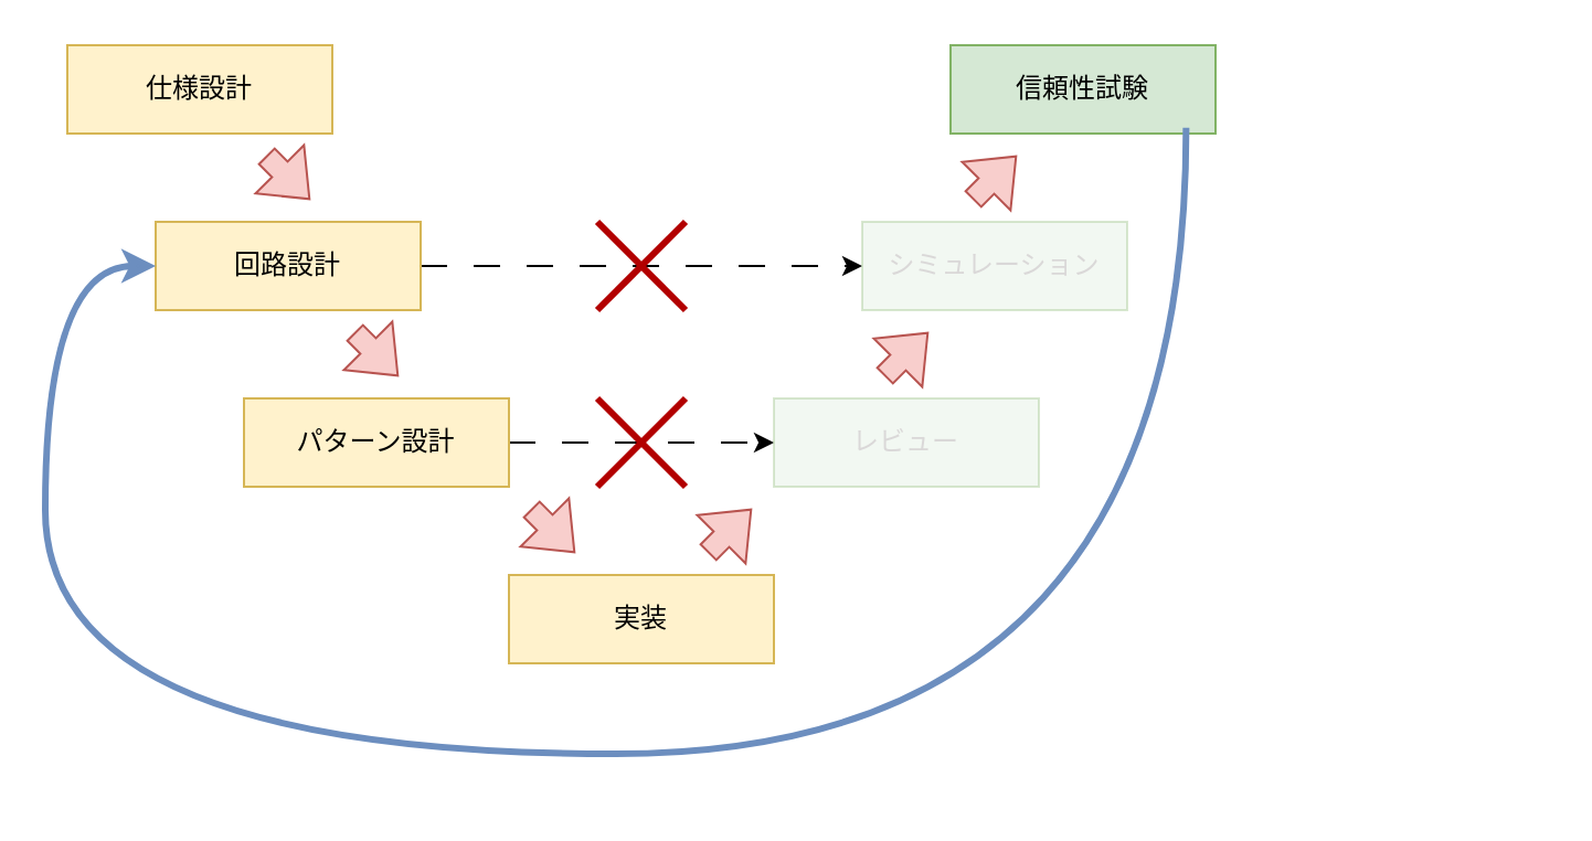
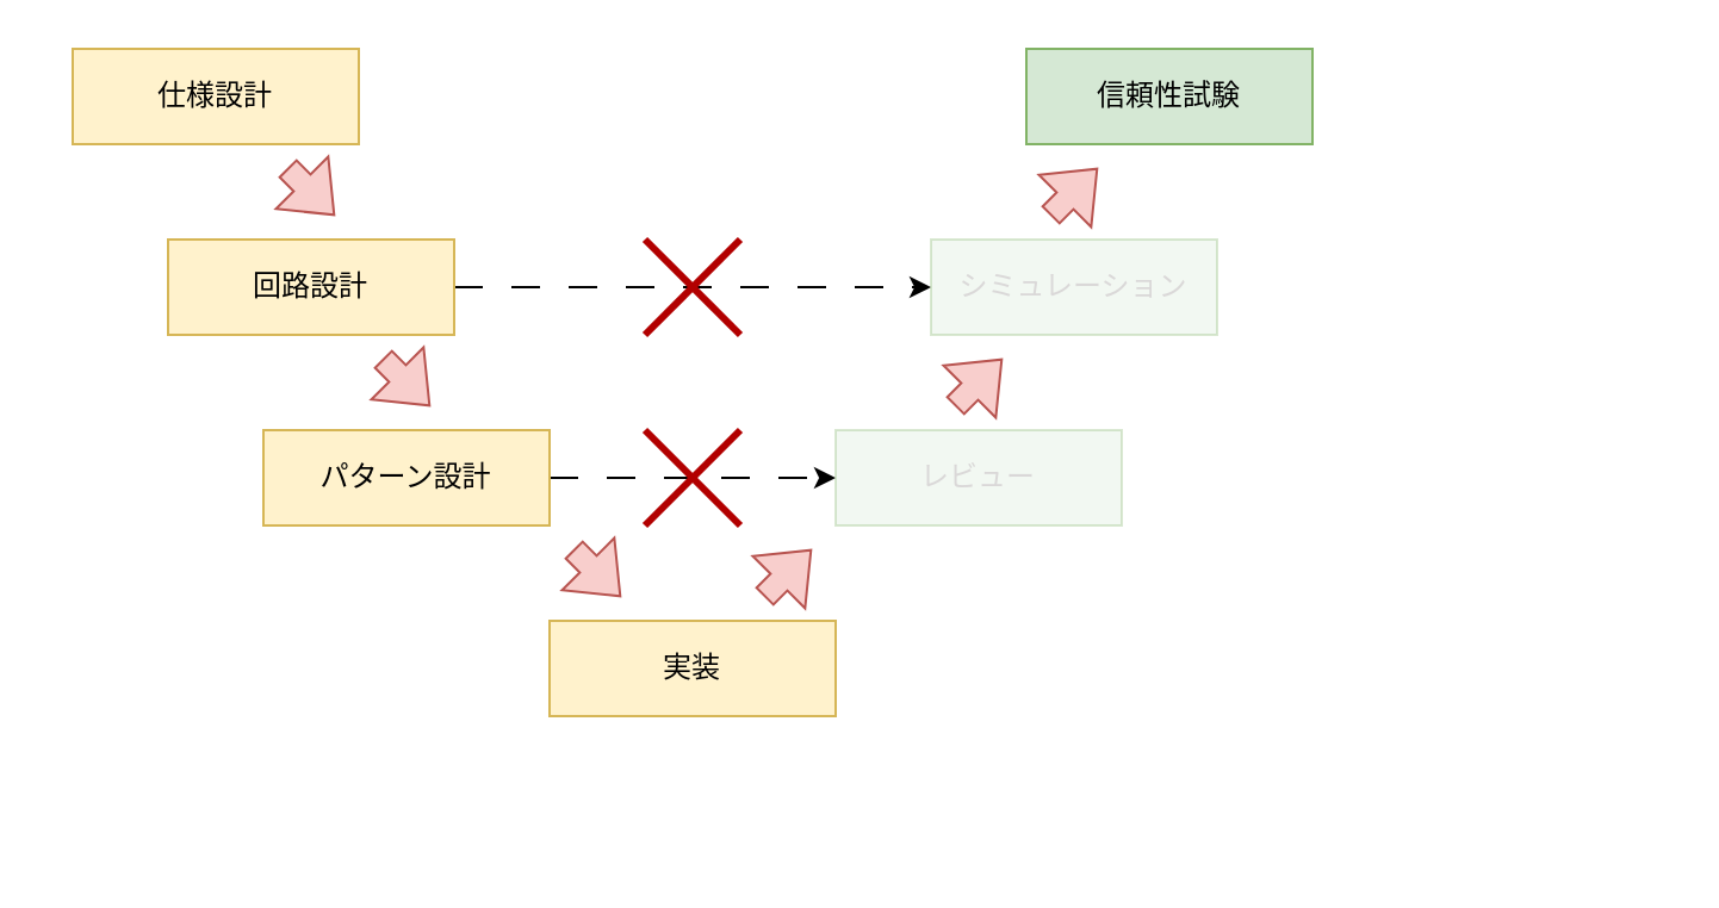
  <mxCell id="0" />
  <mxCell id="1" parent="0" />
  <mxCell id="2" value="仕様設計" style="rounded=0;whiteSpace=wrap;html=1;fillColor=#fff2cc;strokeColor=#d6b656;" vertex="1" parent="1"><mxGeometry x="30" y="20" width="120" height="40" as="geometry" /></mxCell>
  <mxCell id="3" style="edgeStyle=orthogonalEdgeStyle;rounded=0;orthogonalLoop=1;jettySize=auto;html=1;entryX=0;entryY=0.5;entryDx=0;entryDy=0;dashed=1;dashPattern=12 12;" edge="1" parent="1" source="4" target="9"><mxGeometry relative="1" as="geometry" /></mxCell>
  <mxCell id="4" value="回路設計" style="rounded=0;whiteSpace=wrap;html=1;fillColor=#fff2cc;strokeColor=#d6b656;" vertex="1" parent="1"><mxGeometry x="70" y="100" width="120" height="40" as="geometry" /></mxCell>
  <mxCell id="5" style="edgeStyle=orthogonalEdgeStyle;rounded=0;orthogonalLoop=1;jettySize=auto;html=1;entryX=0;entryY=0.5;entryDx=0;entryDy=0;dashed=1;dashPattern=12 12;" edge="1" parent="1" source="6" target="8"><mxGeometry relative="1" as="geometry" /></mxCell>
  <mxCell id="6" value="パターン設計" style="rounded=0;whiteSpace=wrap;html=1;fillColor=#fff2cc;strokeColor=#d6b656;" vertex="1" parent="1"><mxGeometry x="110" y="180" width="120" height="40" as="geometry" /></mxCell>
  <mxCell id="7" value="信頼性試験" style="rounded=0;whiteSpace=wrap;html=1;fillColor=#d5e8d4;strokeColor=#82b366;" vertex="1" parent="1"><mxGeometry x="430" y="20" width="120" height="40" as="geometry" /></mxCell>
  <mxCell id="8" value="レビュー" style="rounded=0;whiteSpace=wrap;html=1;fillColor=#d5e8d4;strokeColor=#82b366;opacity=30;fontColor=#dad8d8;" vertex="1" parent="1"><mxGeometry x="350" y="180" width="120" height="40" as="geometry" /></mxCell>
  <mxCell id="9" value="シミュレーション" style="rounded=0;whiteSpace=wrap;html=1;fillColor=#d5e8d4;strokeColor=#82b366;opacity=30;fontColor=#dad8d8;" vertex="1" parent="1"><mxGeometry x="390" y="100" width="120" height="40" as="geometry" /></mxCell>
  <mxCell id="10" value="実装" style="rounded=0;whiteSpace=wrap;html=1;fillColor=#fff2cc;strokeColor=#d6b656;" vertex="1" parent="1"><mxGeometry x="230" y="260" width="120" height="40" as="geometry" /></mxCell>
  <mxCell id="11" value="" style="shape=flexArrow;endArrow=classic;html=1;rounded=0;fillColor=#f8cecc;strokeColor=#b85450;" edge="1" parent="1"><mxGeometry width="50" height="50" relative="1" as="geometry"><mxPoint x="120" y="70" as="sourcePoint" /><mxPoint x="140" y="90" as="targetPoint" /></mxGeometry></mxCell>
  <mxCell id="12" value="" style="shape=flexArrow;endArrow=classic;html=1;rounded=0;fillColor=#f8cecc;strokeColor=#b85450;" edge="1" parent="1"><mxGeometry width="50" height="50" relative="1" as="geometry"><mxPoint x="160" y="150" as="sourcePoint" /><mxPoint x="180" y="170" as="targetPoint" /></mxGeometry></mxCell>
  <mxCell id="13" value="" style="shape=flexArrow;endArrow=classic;html=1;rounded=0;fillColor=#f8cecc;strokeColor=#b85450;" edge="1" parent="1"><mxGeometry width="50" height="50" relative="1" as="geometry"><mxPoint x="240" y="230" as="sourcePoint" /><mxPoint x="260" y="250" as="targetPoint" /></mxGeometry></mxCell>
  <mxCell id="14" value="" style="shape=flexArrow;endArrow=classic;html=1;rounded=0;fillColor=#f8cecc;strokeColor=#b85450;" edge="1" parent="1"><mxGeometry width="50" height="50" relative="1" as="geometry"><mxPoint x="320" y="250" as="sourcePoint" /><mxPoint x="340" y="230" as="targetPoint" /></mxGeometry></mxCell>
  <mxCell id="15" value="" style="shape=flexArrow;endArrow=classic;html=1;rounded=0;fillColor=#f8cecc;strokeColor=#b85450;" edge="1" parent="1"><mxGeometry width="50" height="50" relative="1" as="geometry"><mxPoint x="400" y="170" as="sourcePoint" /><mxPoint x="420" y="150" as="targetPoint" /></mxGeometry></mxCell>
  <mxCell id="16" value="" style="shape=flexArrow;endArrow=classic;html=1;rounded=0;fillColor=#f8cecc;strokeColor=#b85450;" edge="1" parent="1"><mxGeometry width="50" height="50" relative="1" as="geometry"><mxPoint x="440" y="90" as="sourcePoint" /><mxPoint x="460" y="70" as="targetPoint" /></mxGeometry></mxCell>
  <mxCell id="17" value="" style="endArrow=none;html=1;rounded=0;strokeWidth=3;fillColor=#e51400;strokeColor=#B20000;" edge="1" parent="1"><mxGeometry width="50" height="50" relative="1" as="geometry"><mxPoint x="270" y="140" as="sourcePoint" /><mxPoint x="310" y="100" as="targetPoint" /></mxGeometry></mxCell>
  <mxCell id="18" value="" style="endArrow=none;html=1;rounded=0;strokeWidth=3;fillColor=#e51400;strokeColor=#B20000;" edge="1" parent="1"><mxGeometry width="50" height="50" relative="1" as="geometry"><mxPoint x="270" y="100" as="sourcePoint" /><mxPoint x="310" y="140" as="targetPoint" /></mxGeometry></mxCell>
  <mxCell id="19" value="" style="endArrow=none;html=1;rounded=0;strokeWidth=3;fillColor=#e51400;strokeColor=#B20000;" edge="1" parent="1"><mxGeometry width="50" height="50" relative="1" as="geometry"><mxPoint x="270" y="220" as="sourcePoint" /><mxPoint x="310" y="180" as="targetPoint" /></mxGeometry></mxCell>
  <mxCell id="20" value="" style="endArrow=none;html=1;rounded=0;strokeWidth=3;fillColor=#e51400;strokeColor=#B20000;" edge="1" parent="1"><mxGeometry width="50" height="50" relative="1" as="geometry"><mxPoint x="270" y="180" as="sourcePoint" /><mxPoint x="310" y="220" as="targetPoint" /></mxGeometry></mxCell>
- <mxCell id="21" style="edgeStyle=orthogonalEdgeStyle;rounded=0;orthogonalLoop=1;jettySize=auto;html=1;entryX=0;entryY=0.5;entryDx=0;entryDy=0;exitX=0.889;exitY=0.933;exitDx=0;exitDy=0;curved=1;exitPerimeter=0;strokeWidth=3;fillColor=#dae8fc;strokeColor=#6c8ebf;" edge="1" parent="1" source="7" target="4"><mxGeometry relative="1" as="geometry"><mxPoint x="500" y="61.34" as="sourcePoint" /><mxPoint x="40" y="58.66" as="targetPoint" /><Array as="points"><mxPoint x="537" y="341" /><mxPoint x="20" y="341" /><mxPoint x="20" y="120" /></Array></mxGeometry></mxCell>
  <mxCell id="22" value="" style="shape=image;verticalLabelPosition=bottom;labelBackgroundColor=default;verticalAlign=top;aspect=fixed;imageAspect=0;image=https://1.bp.blogspot.com/-YY2WtEreMz4/VcMmRI_isyI/AAAAAAAAwf0/zj2u-qxVL5w/s400/pose_namida_koraeru_man.png;" vertex="1" parent="1"><mxGeometry x="530" y="170" width="169" height="188.3" as="geometry" /></mxCell>
